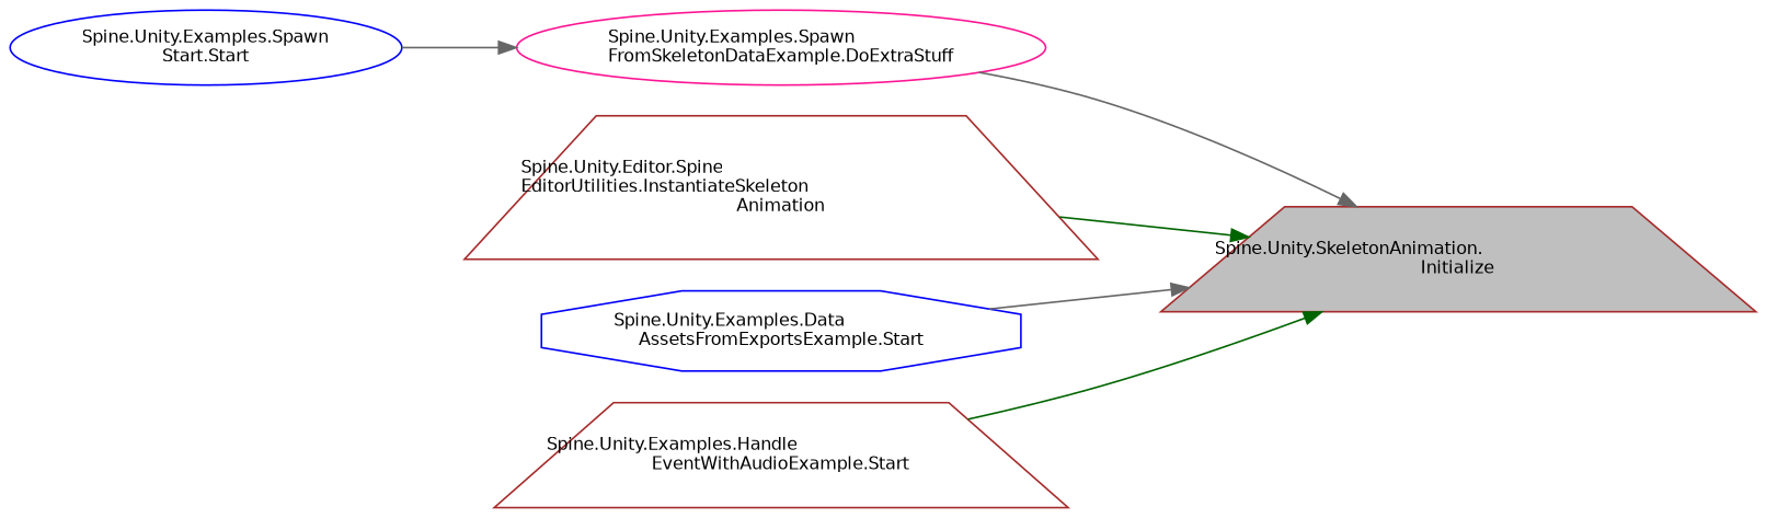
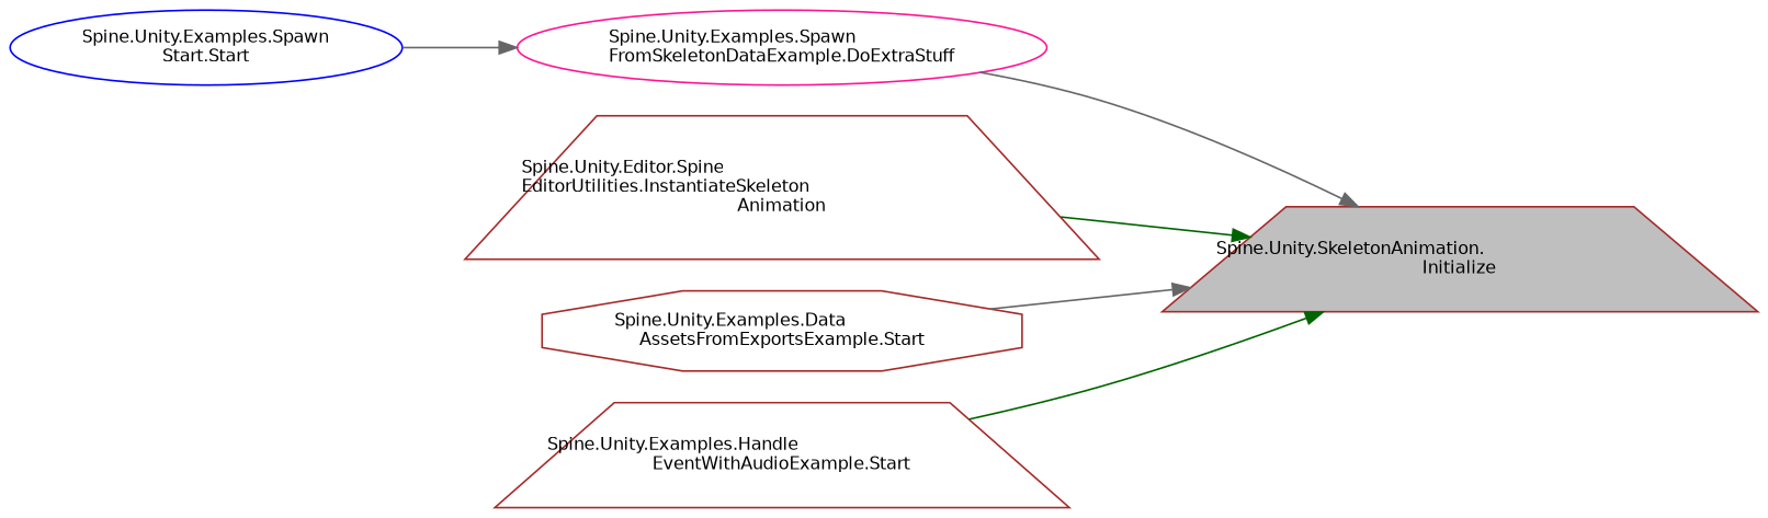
  digraph {
    rankdir=RL
    node [color=brown fillcolor=white fontname=Helvetica fontsize=10 shape=trapezium style=filled]
    edge [color=gray40 dir=back fontname=Helvetica fontsize=10 labelfontname=Helvetica labelfontsize=10 style=solid]
    n1 [fillcolor=grey75 fontcolor=black height=0.2 label="Spine.Unity.SkeletonAnimation.\lInitialize" width=0.4]
    n2 [color=deeppink height=0.2 label="Spine.Unity.Examples.Spawn\lFromSkeletonDataExample.DoExtraStuff" shape=ellipse width=0.4]
    n3 [height=0.2 label="Spine.Unity.Editor.Spine\lEditorUtilities.InstantiateSkeleton\lAnimation" width=0.4]
-   n4 [color=blue height=0.2 label="Spine.Unity.Examples.Data\lAssetsFromExportsExample.Start" shape=octagon width=0.4]
+   n4 [height=0.2 label="Spine.Unity.Examples.Data\lAssetsFromExportsExample.Start" shape=octagon width=0.4]
    n5 [height=0.2 label="Spine.Unity.Examples.Handle\lEventWithAudioExample.Start" width=0.4]
    n6 [color=blue height=0.2 label="Spine.Unity.Examples.Spawn\lStart.Start" shape=ellipse width=0.4]
    n1 -> n2
    n1 -> n3 [color=darkgreen]
    n1 -> n4
    n1 -> n5 [color=darkgreen]
    n2 -> n6
  }
